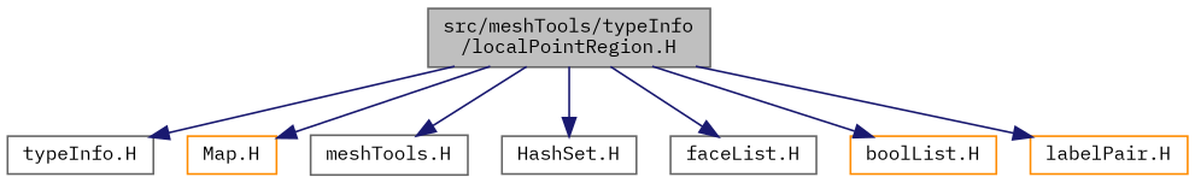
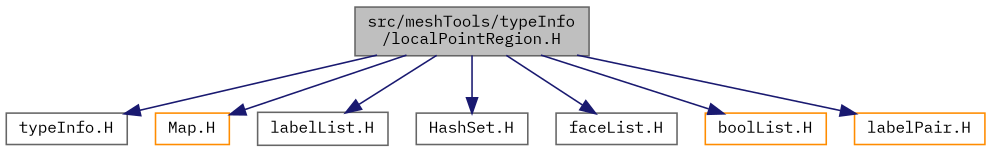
  digraph {
    fontname="IBM Plex Mono"
    node [color=gray40 fontname="IBM Plex Mono" fontsize=10 shape=record]
    edge [color=midnightblue fontname="IBM Plex Mono" fontsize=10 labelfontname=FreeSans labelfontsize=10 style=solid]
    n1 [fillcolor=grey75 fontcolor=black height=0.2 label="src/meshTools/typeInfo\l/localPointRegion.H" style=filled width=0.4]
    n2 [height=0.2 label="typeInfo.H" width=0.4]
    n3 [color=darkorange height=0.2 label="Map.H" width=0.4]
-   n4 [height=0.2 label="meshTools.H" width=0.4]
+   n4 [height=0.2 label="labelList.H" width=0.4]
    n5 [height=0.2 label="HashSet.H" width=0.4]
    n6 [height=0.2 label="faceList.H" width=0.4]
    n7 [color=darkorange height=0.2 label="boolList.H" width=0.4]
    n8 [color=darkorange height=0.2 label="labelPair.H" width=0.4]
    n1 -> n2
    n1 -> n3
    n1 -> n4
    n1 -> n5
    n1 -> n6
    n1 -> n7
    n1 -> n8
  }
